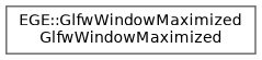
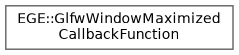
  digraph {
    rankdir=LR
-   n1 [color=grey40 fillcolor=white fontname=Helvetica fontsize=10 height=0.2 label="EGE::GlfwWindowMaximized\lGlfwWindowMaximized" shape=box style=filled width=0.4]
+   n1 [color=grey40 fillcolor=white fontname=Helvetica fontsize=10 height=0.2 label="EGE::GlfwWindowMaximized\lCallbackFunction" shape=box style=filled width=0.4]
  }
